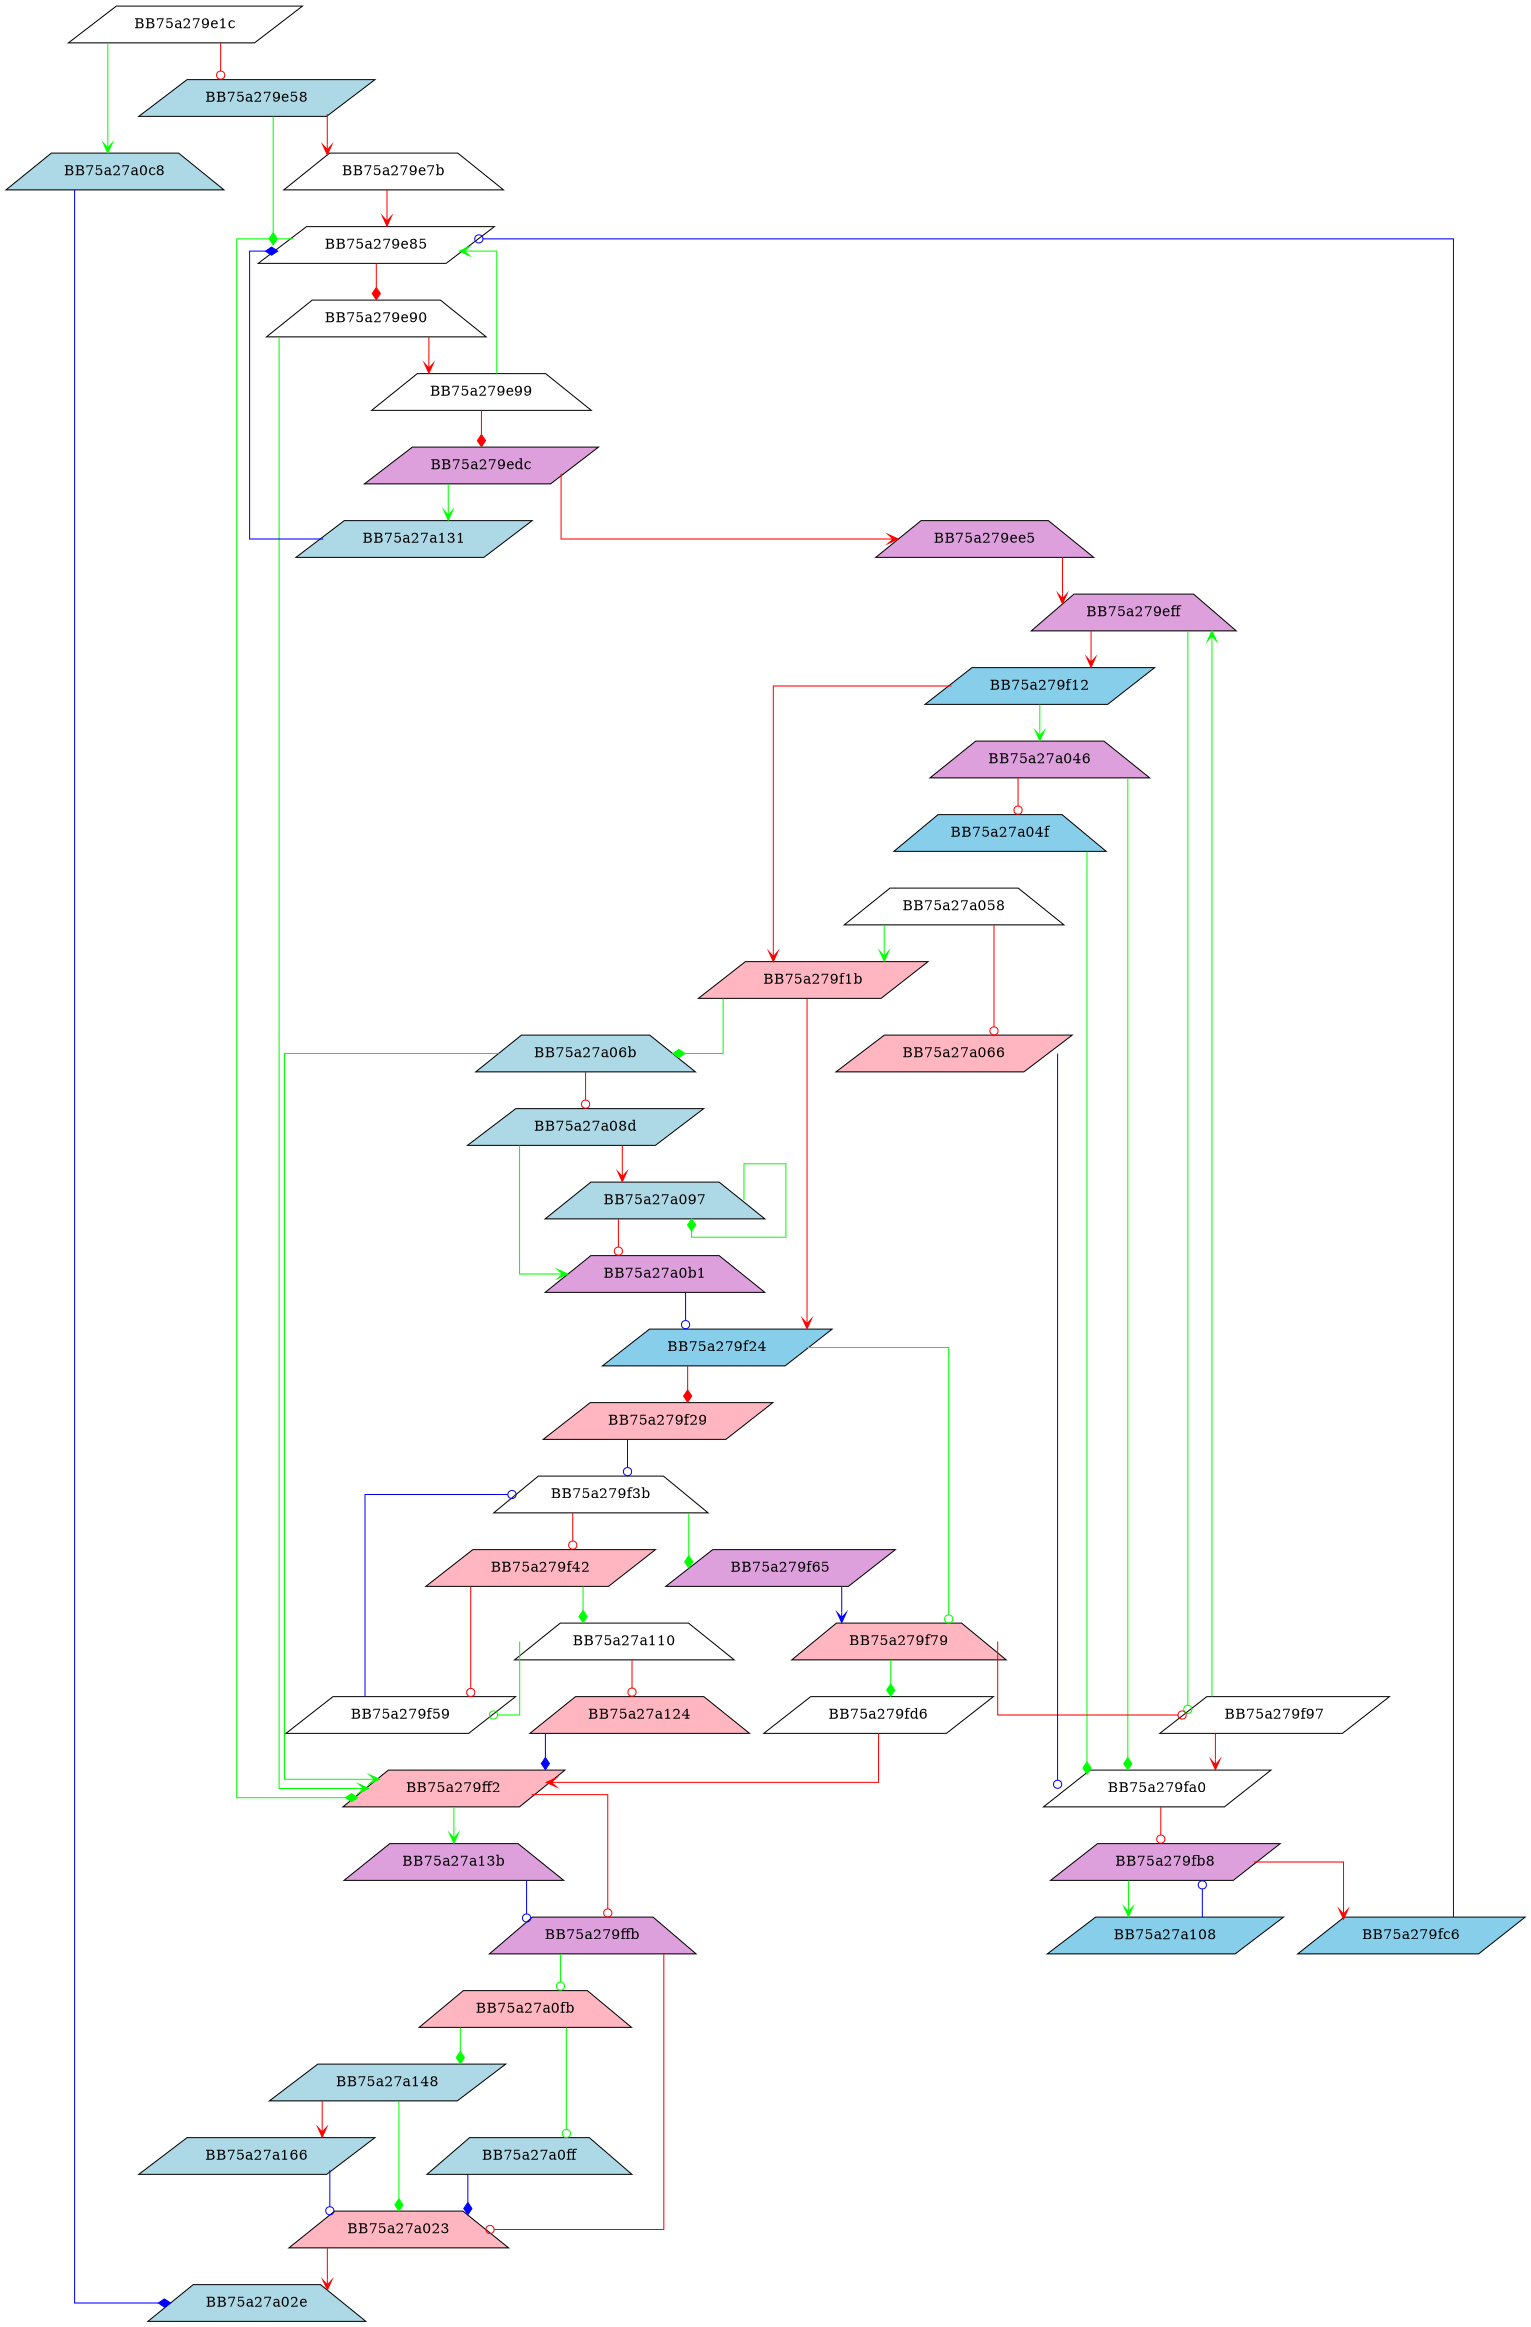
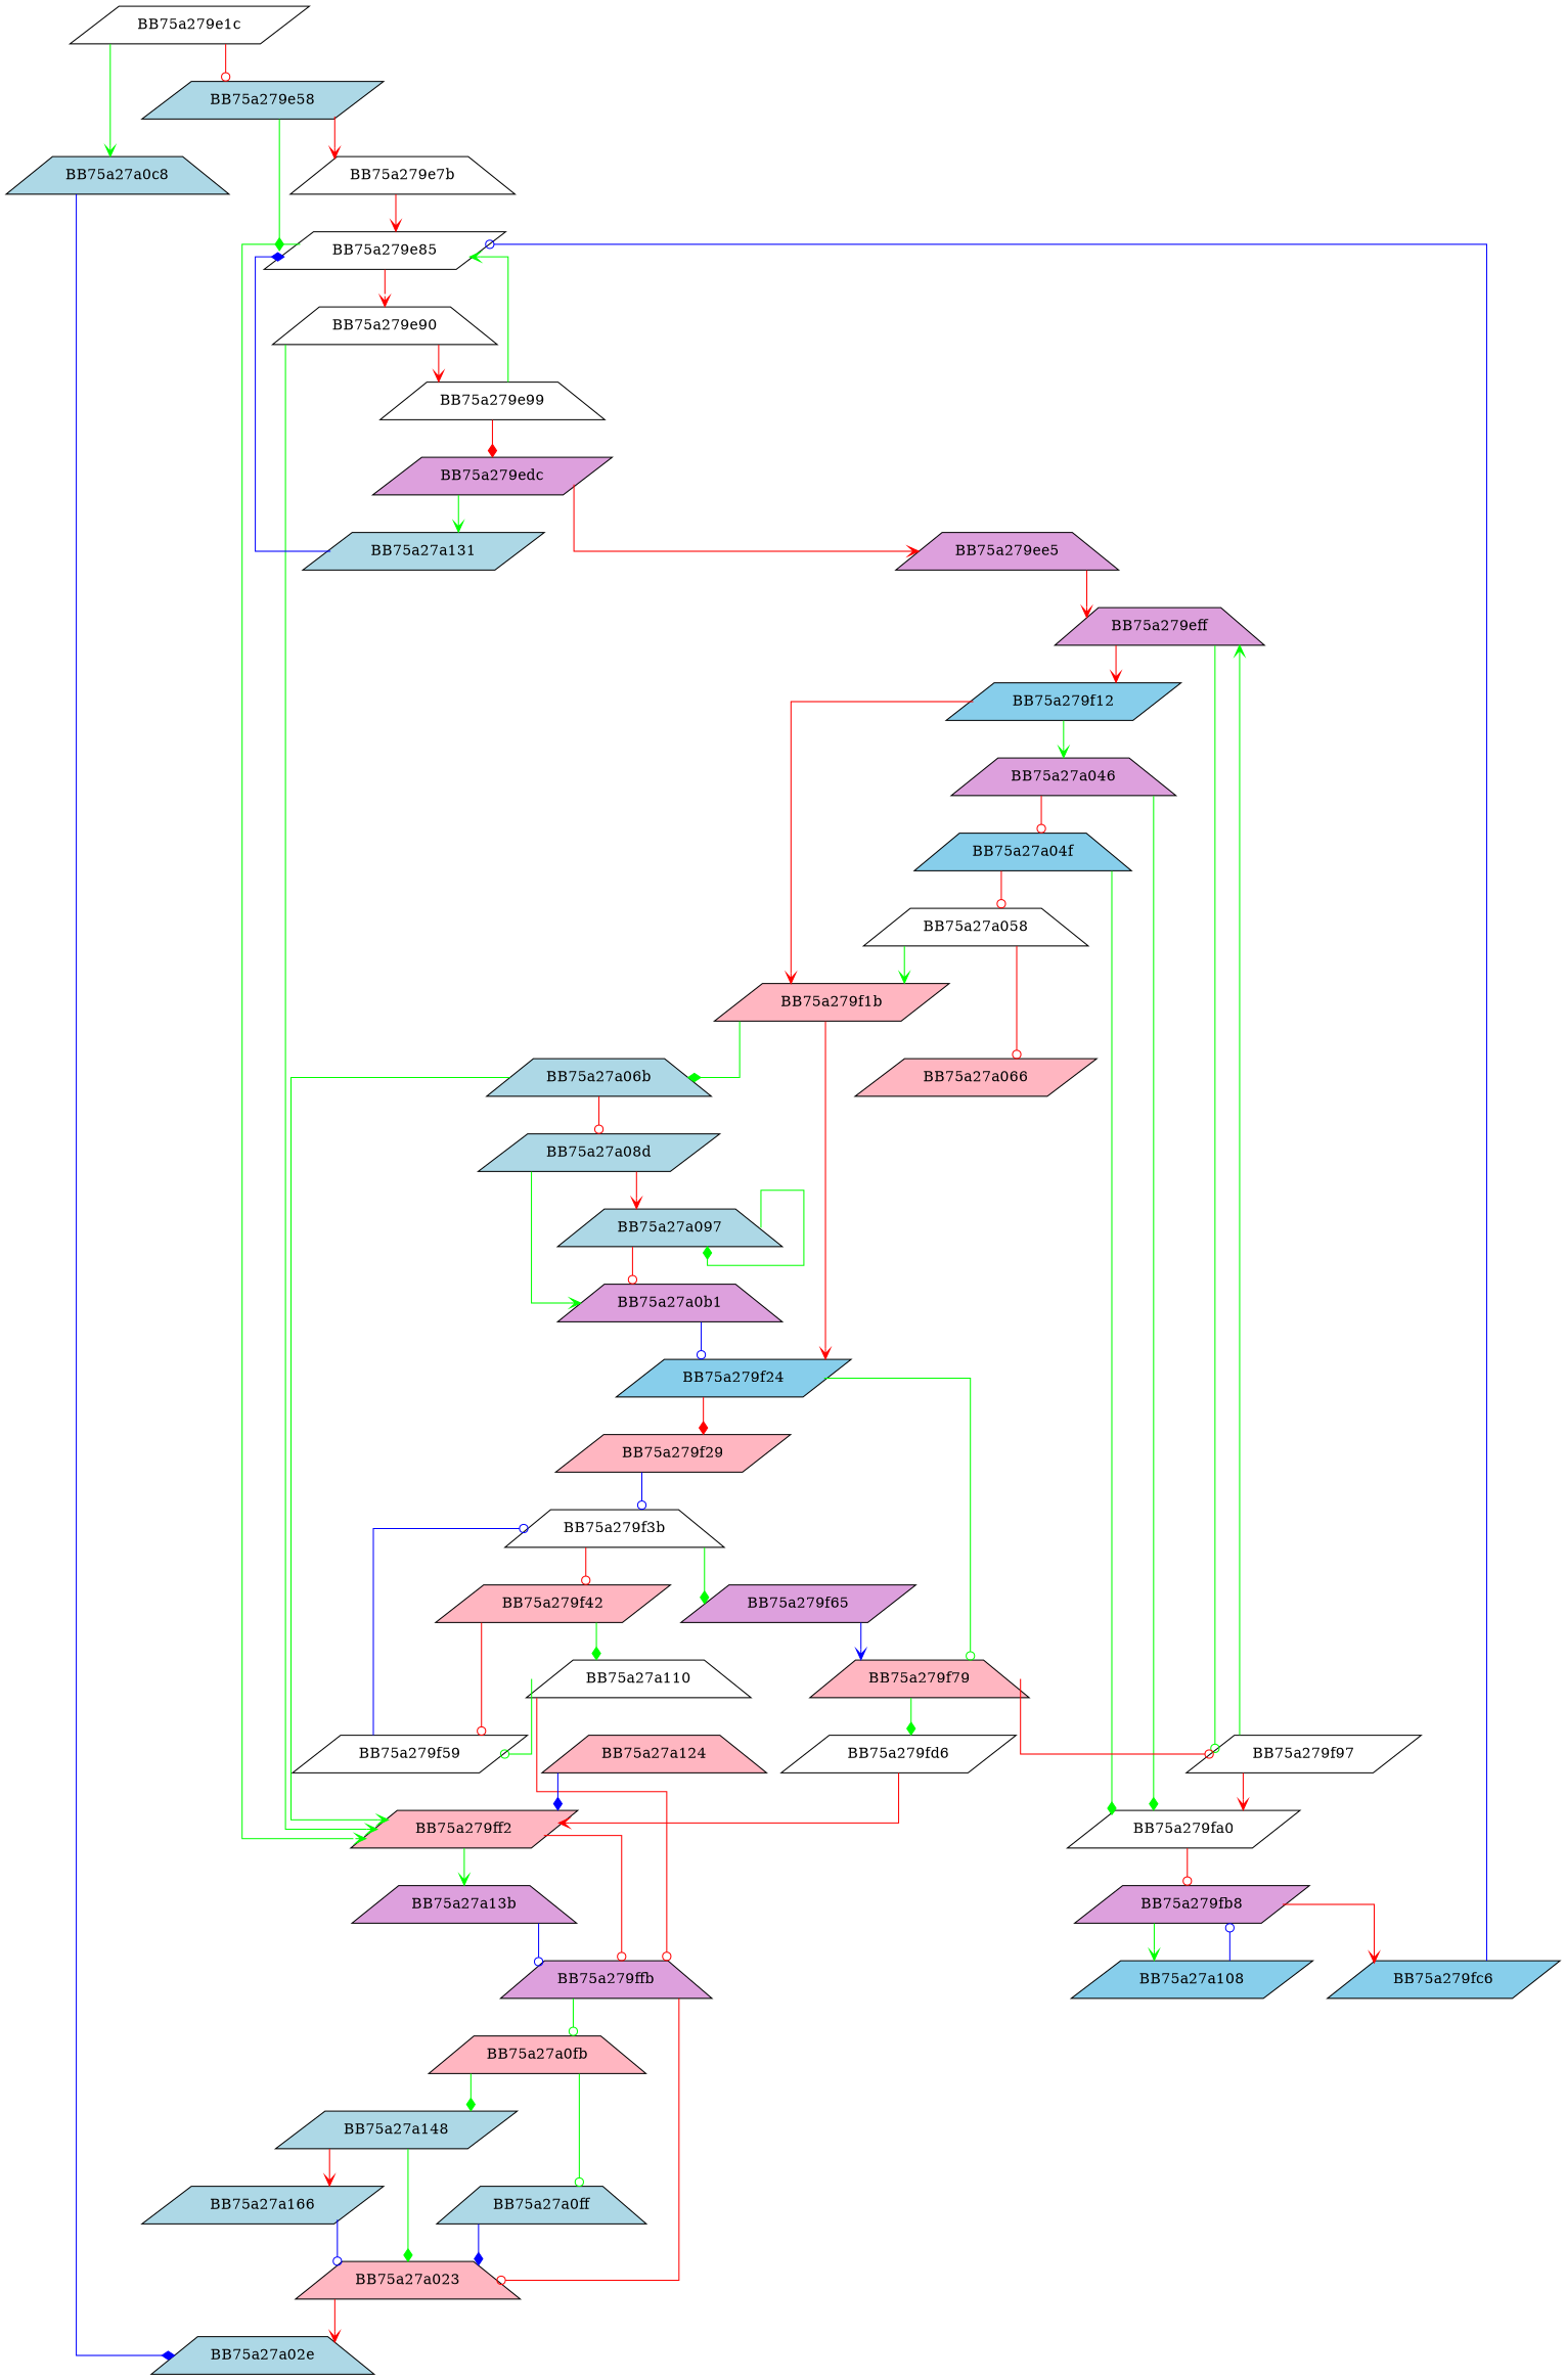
  digraph {
    splines=ortho
    node [fillcolor=white shape=parallelogram style=filled]
    edge [arrowhead=vee color=red]
    BB75a27a0c8 [fillcolor=lightblue shape=trapezium]
    BB75a279e1c
    BB75a279e58 [fillcolor=lightblue]
    BB75a27a02e [fillcolor=lightblue shape=trapezium]
    BB75a279e85
    BB75a279e7b [shape=trapezium]
    BB75a279ff2 [fillcolor=lightpink]
    BB75a279e90 [shape=trapezium]
    BB75a27a13b [fillcolor=plum shape=trapezium]
    BB75a279ffb [fillcolor=plum shape=trapezium]
    BB75a279e99 [shape=trapezium]
    BB75a27a0fb [fillcolor=lightpink shape=trapezium]
    BB75a27a023 [fillcolor=lightpink shape=trapezium]
    BB75a279edc [fillcolor=plum]
    BB75a27a131 [fillcolor=lightblue]
    BB75a279ee5 [fillcolor=plum shape=trapezium]
    BB75a279eff [fillcolor=plum shape=trapezium]
    BB75a279f97
    BB75a279f12 [fillcolor=skyblue]
    BB75a279fa0
    BB75a27a046 [fillcolor=plum shape=trapezium]
    BB75a279f1b [fillcolor=lightpink]
    BB75a279fb8 [fillcolor=plum]
    BB75a27a04f [fillcolor=skyblue shape=trapezium]
    BB75a27a06b [fillcolor=lightblue shape=trapezium]
    BB75a279f24 [fillcolor=skyblue]
    BB75a27a058 [shape=trapezium]
    BB75a27a08d [fillcolor=lightblue]
    BB75a279f79 [fillcolor=lightpink shape=trapezium]
    BB75a279f29 [fillcolor=lightpink]
    BB75a27a0b1 [fillcolor=plum shape=trapezium]
    BB75a27a097 [fillcolor=lightblue shape=trapezium]
    BB75a279fd6
    BB75a279f3b [shape=trapezium]
    BB75a279f65 [fillcolor=plum]
    BB75a279f42 [fillcolor=lightpink]
    BB75a27a110 [shape=trapezium]
    BB75a279f59
    BB75a27a124 [fillcolor=lightpink shape=trapezium]
    BB75a27a108 [fillcolor=skyblue]
    BB75a279fc6 [fillcolor=skyblue]
    BB75a27a148 [fillcolor=lightblue]
    BB75a27a0ff [fillcolor=lightblue shape=trapezium]
    BB75a27a166 [fillcolor=lightblue]
    BB75a27a066 [fillcolor=lightpink]
    BB75a27a0c8 -> BB75a27a02e [arrowhead=diamond color=blue]
    BB75a279e1c -> BB75a27a0c8 [color=green]
    BB75a279e1c -> BB75a279e58 [arrowhead=odot]
    BB75a279e58 -> BB75a279e85 [arrowhead=diamond color=green]
    BB75a279e58 -> BB75a279e7b
-   BB75a279e85 -> BB75a279ff2 [arrowhead=diamond color=green]
-   BB75a279e85 -> BB75a279e90 [arrowhead=diamond]
+   BB75a279e85 -> BB75a279ff2 [color=green]
+   BB75a279e85 -> BB75a279e90
    BB75a279e7b -> BB75a279e85
    BB75a279ff2 -> BB75a27a13b [color=green]
    BB75a279ff2 -> BB75a279ffb [arrowhead=odot]
    BB75a279e90 -> BB75a279ff2 [color=green]
    BB75a279e90 -> BB75a279e99
    BB75a27a13b -> BB75a279ffb [arrowhead=odot color=blue]
    BB75a279ffb -> BB75a27a0fb [arrowhead=odot color=green]
    BB75a279ffb -> BB75a27a023 [arrowhead=odot]
    BB75a279e99 -> BB75a279e85 [color=green]
    BB75a279e99 -> BB75a279edc [arrowhead=diamond]
    BB75a27a0fb -> BB75a27a148 [arrowhead=diamond color=green]
    BB75a27a0fb -> BB75a27a0ff [arrowhead=odot color=green]
    BB75a27a023 -> BB75a27a02e
    BB75a279edc -> BB75a27a131 [color=green]
    BB75a279edc -> BB75a279ee5
    BB75a27a131 -> BB75a279e85 [arrowhead=diamond color=blue]
    BB75a279ee5 -> BB75a279eff
    BB75a279eff -> BB75a279f97 [arrowhead=odot color=green]
    BB75a279eff -> BB75a279f12
    BB75a279f97 -> BB75a279eff [color=green]
    BB75a279f97 -> BB75a279fa0
    BB75a279f12 -> BB75a27a046 [color=green]
    BB75a279f12 -> BB75a279f1b
    BB75a279fa0 -> BB75a279fb8 [arrowhead=odot]
    BB75a27a046 -> BB75a279fa0 [arrowhead=diamond color=green]
    BB75a27a046 -> BB75a27a04f [arrowhead=odot]
    BB75a279f1b -> BB75a27a06b [arrowhead=diamond color=green]
    BB75a279f1b -> BB75a279f24
    BB75a279fb8 -> BB75a27a108 [color=green]
    BB75a279fb8 -> BB75a279fc6
    BB75a27a04f -> BB75a279fa0 [arrowhead=diamond color=green]
+   BB75a27a04f -> BB75a27a058 [arrowhead=odot]
    BB75a27a06b -> BB75a279ff2 [color=green]
    BB75a27a06b -> BB75a27a08d [arrowhead=odot]
    BB75a279f24 -> BB75a279f79 [arrowhead=odot color=green]
    BB75a279f24 -> BB75a279f29 [arrowhead=diamond]
    BB75a27a058 -> BB75a279f1b [color=green]
    BB75a27a058 -> BB75a27a066 [arrowhead=odot]
    BB75a27a08d -> BB75a27a0b1 [color=green]
    BB75a27a08d -> BB75a27a097
    BB75a279f79 -> BB75a279f97 [arrowhead=odot]
    BB75a279f79 -> BB75a279fd6 [arrowhead=diamond color=green]
    BB75a279f29 -> BB75a279f3b [arrowhead=odot color=blue]
    BB75a27a0b1 -> BB75a279f24 [arrowhead=odot color=blue]
    BB75a27a097 -> BB75a27a0b1 [arrowhead=odot]
    BB75a27a097 -> BB75a27a097 [arrowhead=diamond color=green]
    BB75a279fd6 -> BB75a279ff2
    BB75a279f3b -> BB75a279f65 [arrowhead=diamond color=green]
    BB75a279f3b -> BB75a279f42 [arrowhead=odot]
    BB75a279f65 -> BB75a279f79 [color=blue]
    BB75a279f42 -> BB75a27a110 [arrowhead=diamond color=green]
    BB75a279f42 -> BB75a279f59 [arrowhead=odot]
    BB75a27a110 -> BB75a279f59 [arrowhead=odot color=green]
-   BB75a27a110 -> BB75a27a124 [arrowhead=odot]
+   BB75a27a110 -> BB75a279ffb [arrowhead=odot]
    BB75a279f59 -> BB75a279f3b [arrowhead=odot color=blue]
    BB75a27a124 -> BB75a279ff2 [arrowhead=diamond color=blue]
    BB75a27a108 -> BB75a279fb8 [arrowhead=odot color=blue]
    BB75a279fc6 -> BB75a279e85 [arrowhead=odot color=blue]
    BB75a27a148 -> BB75a27a023 [arrowhead=diamond color=green]
    BB75a27a148 -> BB75a27a166
    BB75a27a0ff -> BB75a27a023 [arrowhead=diamond color=blue]
    BB75a27a166 -> BB75a27a023 [arrowhead=odot color=blue]
-   BB75a27a066 -> BB75a279fa0 [arrowhead=odot color=blue]
  }
